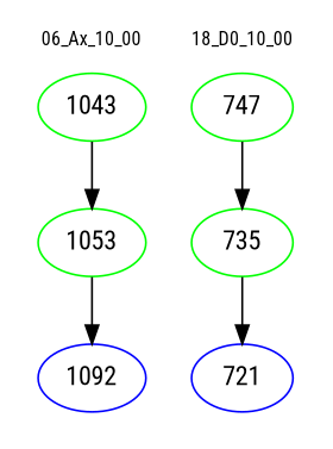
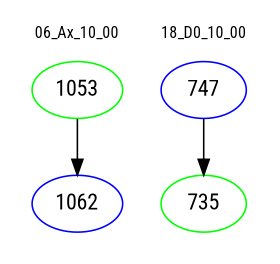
  digraph {
    fontname="Roboto Condensed"
    node [color=green fontname="Roboto Condensed"]
    edge [color=black fontname="Roboto Condensed"]
-   n1 [label=1043]
    n2 [label=1053]
-   n3 [color=blue label=1092]
-   n4 [label=747]
+   n3 [color=blue label=1062]
+   n4 [color=blue label=747]
    n5 [label=735]
-   n6 [color=blue label=721]
    subgraph cluster_1 {
      color=white
      fontsize=10
      label="06_Ax_10_00"
-     n1
      n2
      n3
    }
    subgraph cluster_2 {
      color=white
      fontsize=10
      label="18_D0_10_00"
      n4
      n5
-     n6
    }
-   n1 -> n2
    n2 -> n3
    n4 -> n5
-   n5 -> n6
  }
